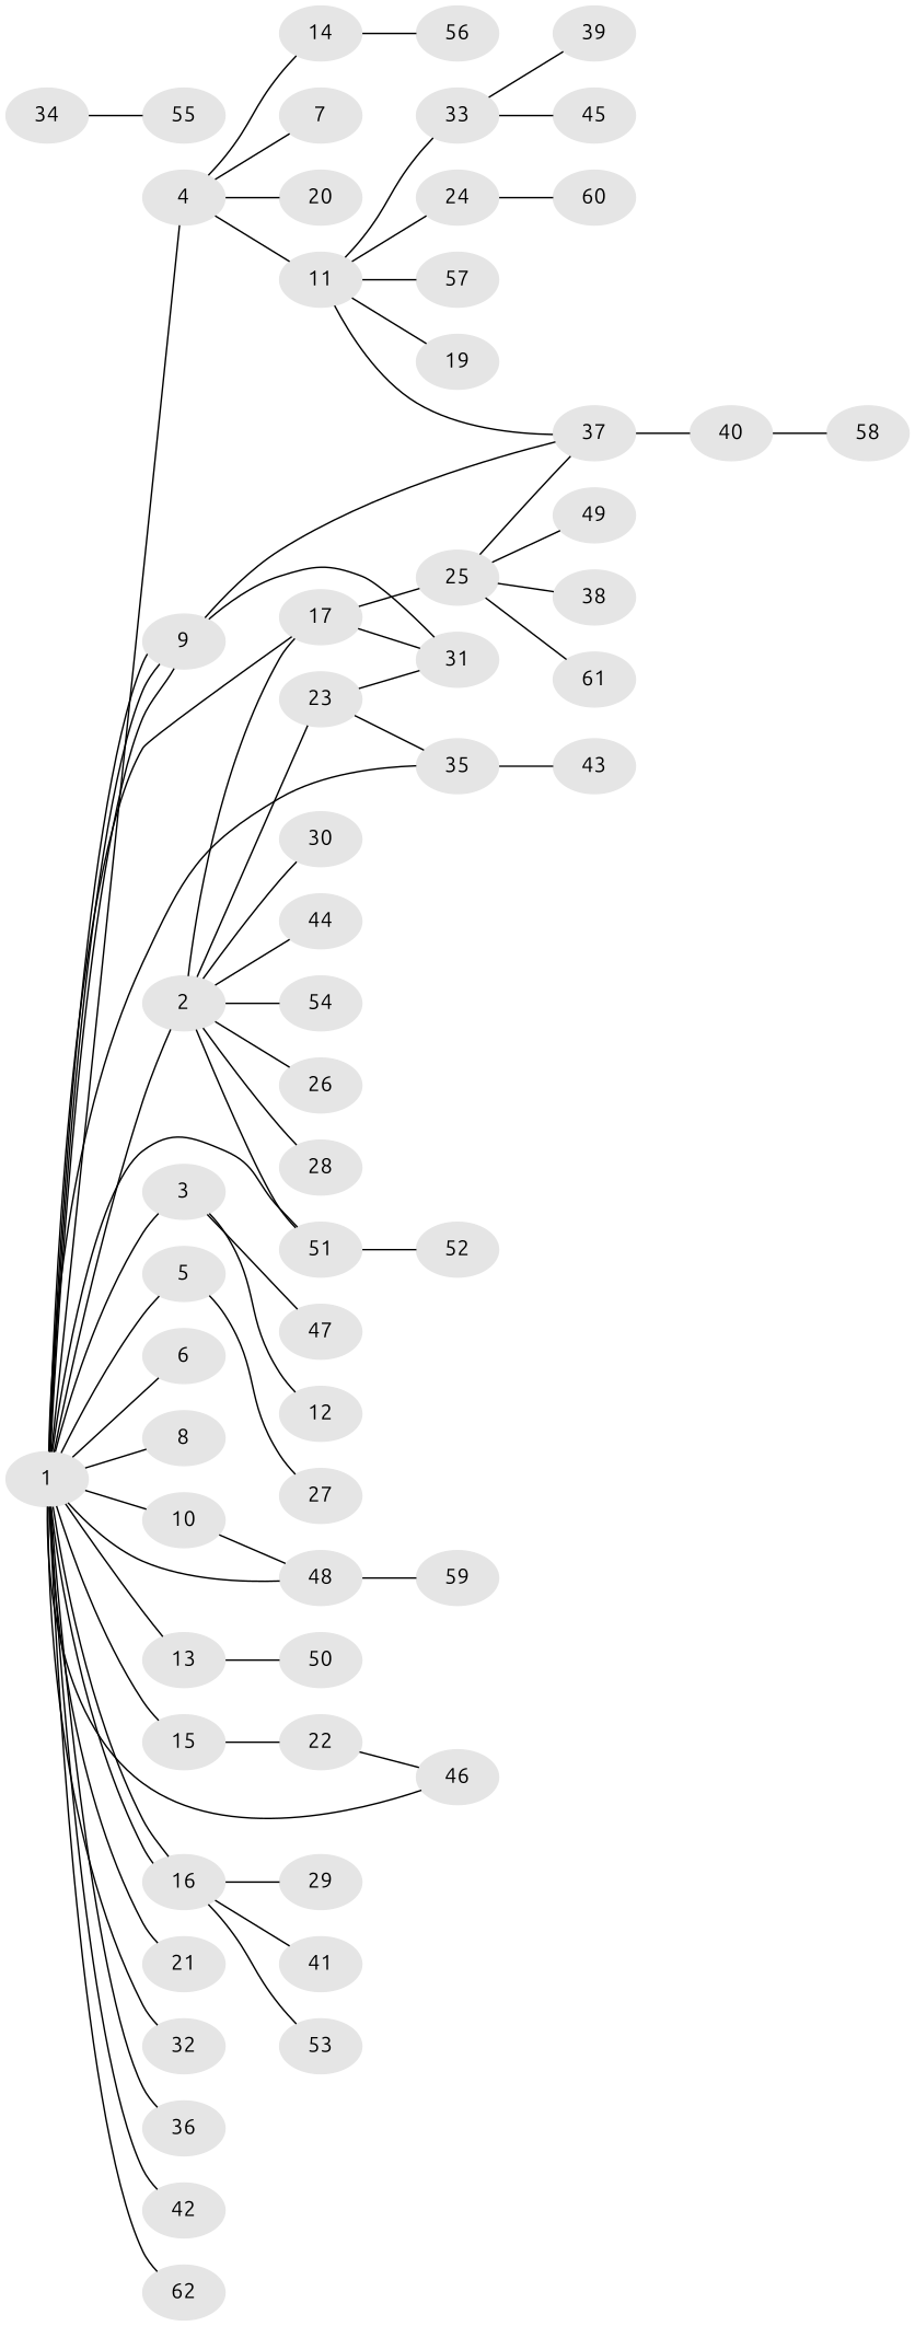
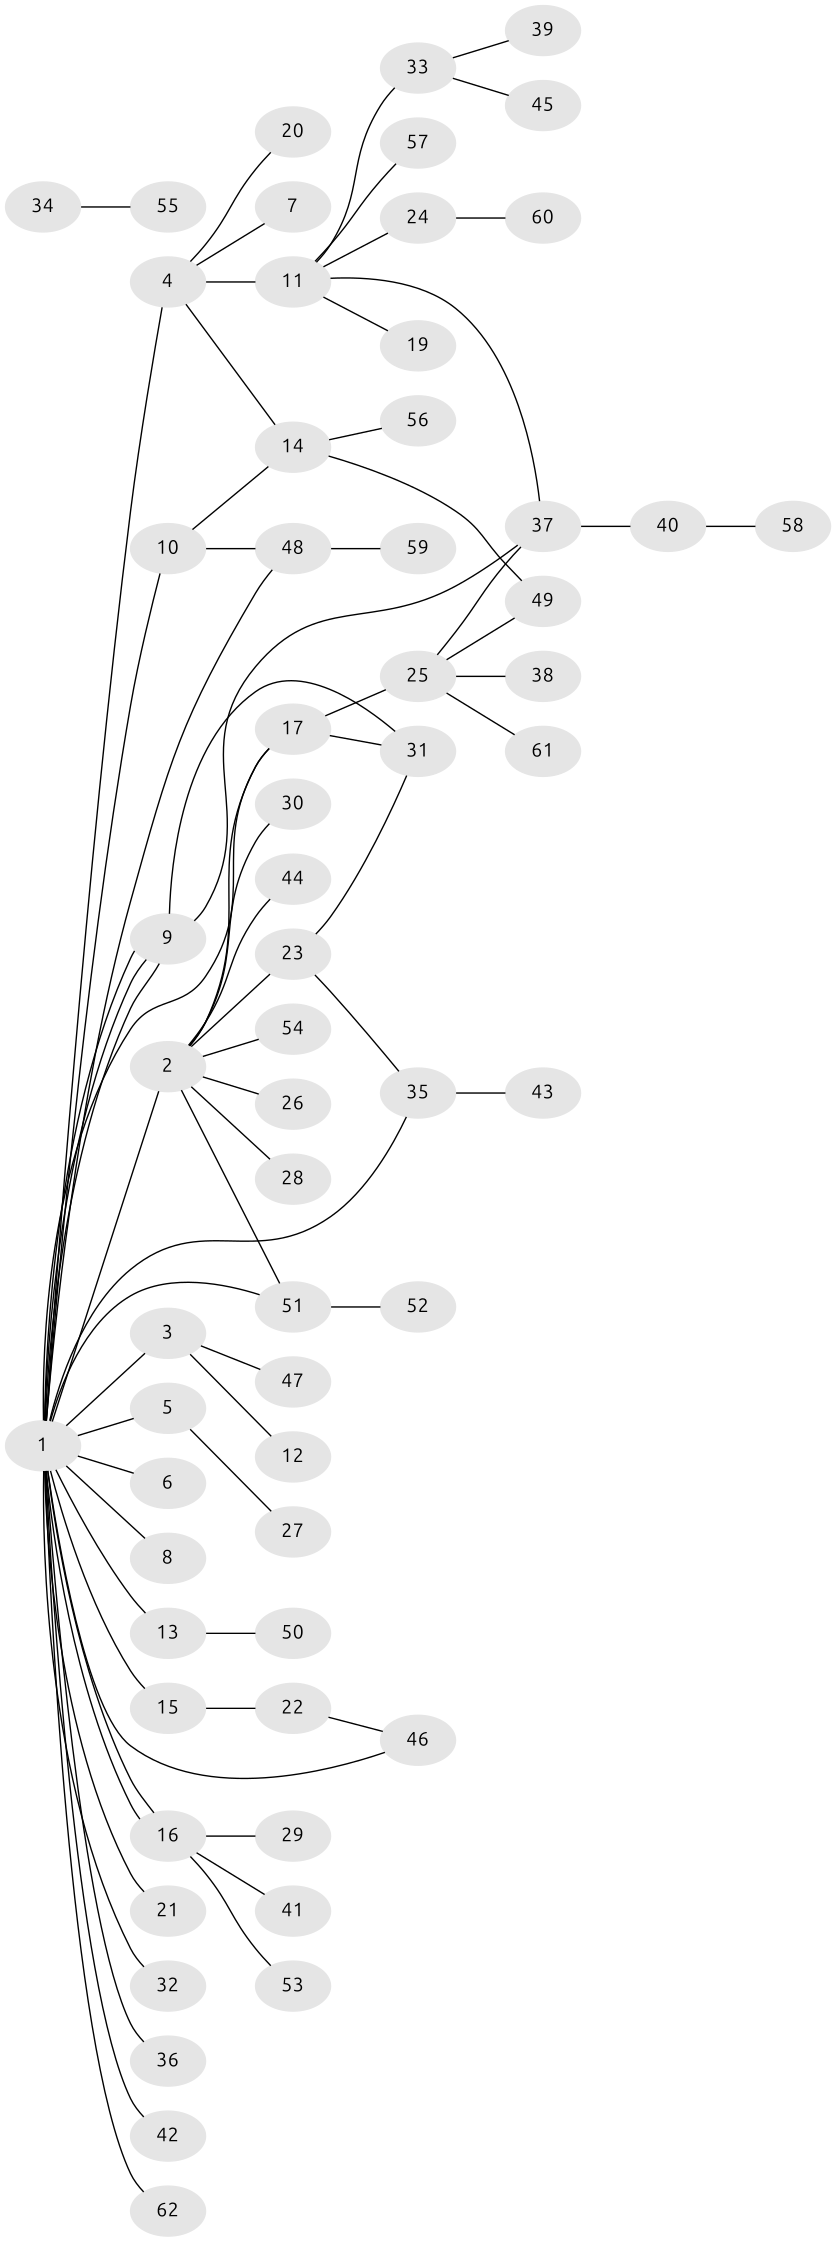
  graph {
    fontname=Ubuntu
    rankdir=LR
    node [color=gray90 fontname=Ubuntu style=filled]
    edge [fontname=Ubuntu]
    1
    2
    3
    4
    5
    6
    8
    9
    10
    13
    15
    16
    17
    21
    32
    35
    36
    42
    46
    48
    51
    62
    23
    26
    28
    30
    44
    54
    12
    47
    7
    11
    14
    20
    27
    31
    37
    50
    22
    29
    41
    53
    25
    43
    59
    52
    19
    24
    33
    57
    49
    56
    40
    34
    55
    60
    39
    45
    38
    61
    58
    1 -- 2
    1 -- 3
    1 -- 4
    1 -- 5
    1 -- 6
    1 -- 8
    1 -- 9
    1 -- 9
    1 -- 9
    1 -- 10
    1 -- 13
    1 -- 15
    1 -- 16
    1 -- 16
    1 -- 17
    1 -- 21
    1 -- 32
    1 -- 35
    1 -- 36
    1 -- 42
    1 -- 46
    1 -- 48
    1 -- 51
    1 -- 62
    2 -- 17
    2 -- 51
    2 -- 23
    2 -- 26
    2 -- 28
    2 -- 30
    2 -- 44
    2 -- 54
    3 -- 12
    3 -- 47
    4 -- 7
    4 -- 11
    4 -- 14
    4 -- 20
    5 -- 27
    9 -- 31
    9 -- 37
    10 -- 48
+   10 -- 14
    13 -- 50
    15 -- 22
    16 -- 29
    16 -- 41
    16 -- 53
    17 -- 31
    17 -- 25
    35 -- 43
    48 -- 59
    51 -- 52
    23 -- 35
    23 -- 31
    11 -- 37
    11 -- 19
    11 -- 24
    11 -- 33
    11 -- 57
+   14 -- 49
    14 -- 56
    37 -- 40
    22 -- 46
    25 -- 37
    25 -- 49
    25 -- 38
    25 -- 61
    24 -- 60
    33 -- 39
    33 -- 45
    40 -- 58
    34 -- 55
  }
